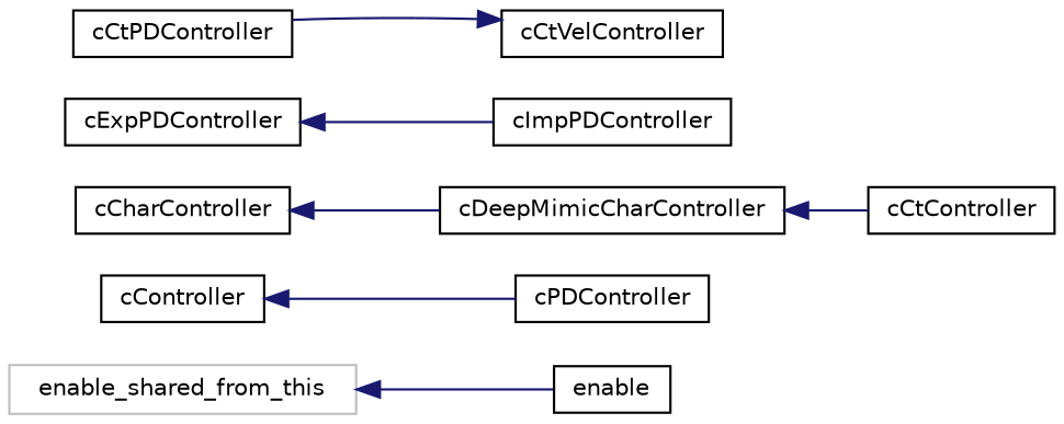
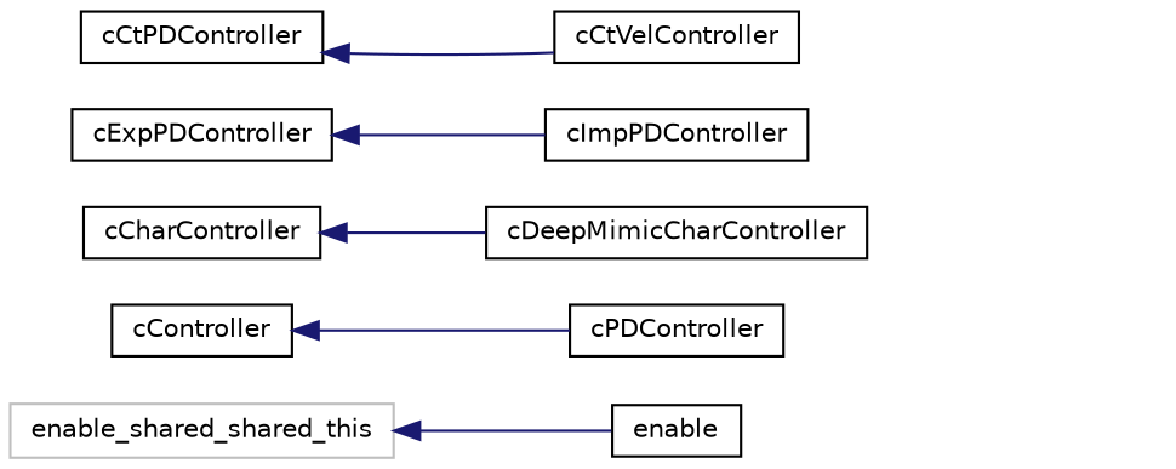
  digraph {
    rankdir=LR
    node [color=black fillcolor=white fontname=Helvetica fontsize=10 shape=record style=filled]
    edge [color=midnightblue dir=back fontname=Helvetica fontsize=10 labelfontname=Helvetica labelfontsize=10 style=solid]
-   n1 [color=grey75 height=0.2 label=enable_shared_from_this width=0.4]
+   n1 [color=grey75 height=0.2 label=enable_shared_shared_this width=0.4]
    n2 [height=0.2 label=enable width=0.4]
    n3 [height=0.2 label=cController width=0.4]
    n4 [height=0.2 label=cPDController width=0.4]
    n5 [height=0.2 label=cCharController width=0.4]
    n6 [height=0.2 label=cDeepMimicCharController width=0.4]
    n7 [height=0.2 label=cExpPDController width=0.4]
    n8 [height=0.2 label=cImpPDController width=0.4]
-   n9 [height=0.2 label=cCtController width=0.4]
    n10 [height=0.2 label=cCtPDController width=0.4]
    n11 [height=0.2 label=cCtVelController width=0.4]
    n1 -> n2
    n3 -> n4
    n5 -> n6
-   n6 -> n9
    n7 -> n8
-   n11 -> n10
+   n10 -> n11
  }
